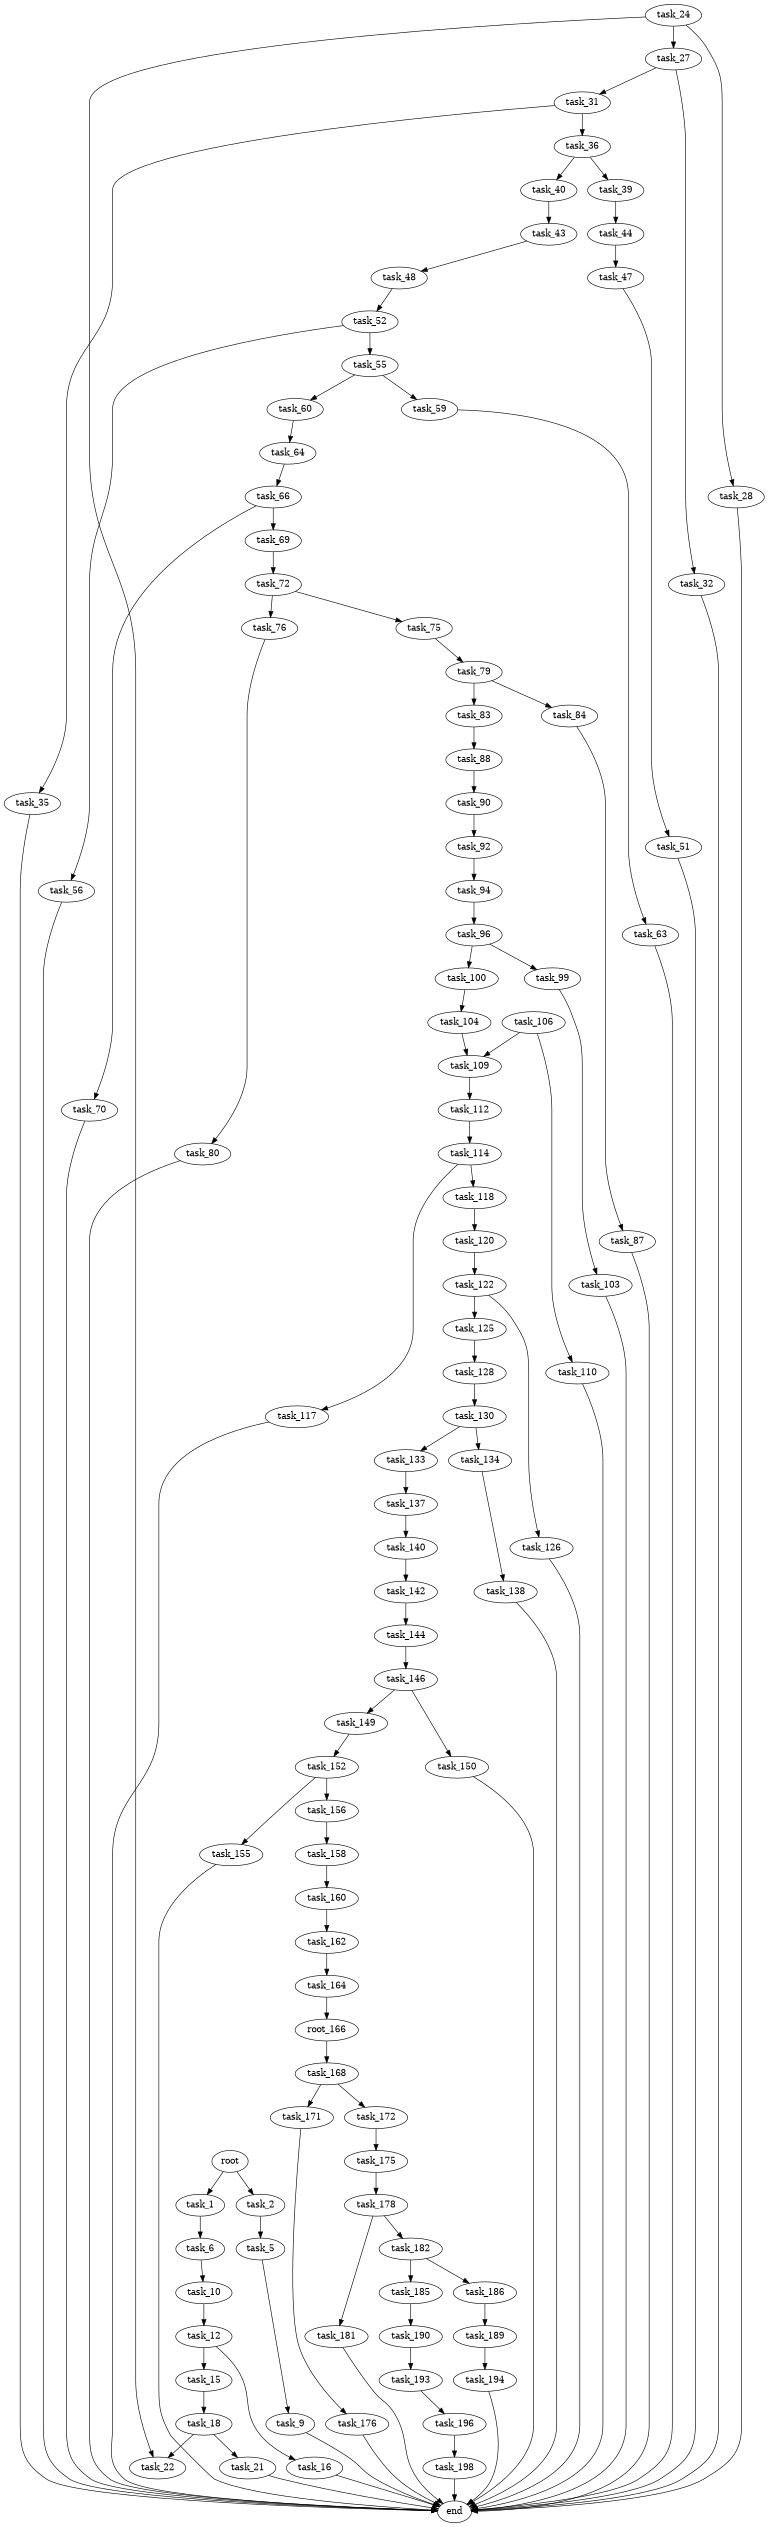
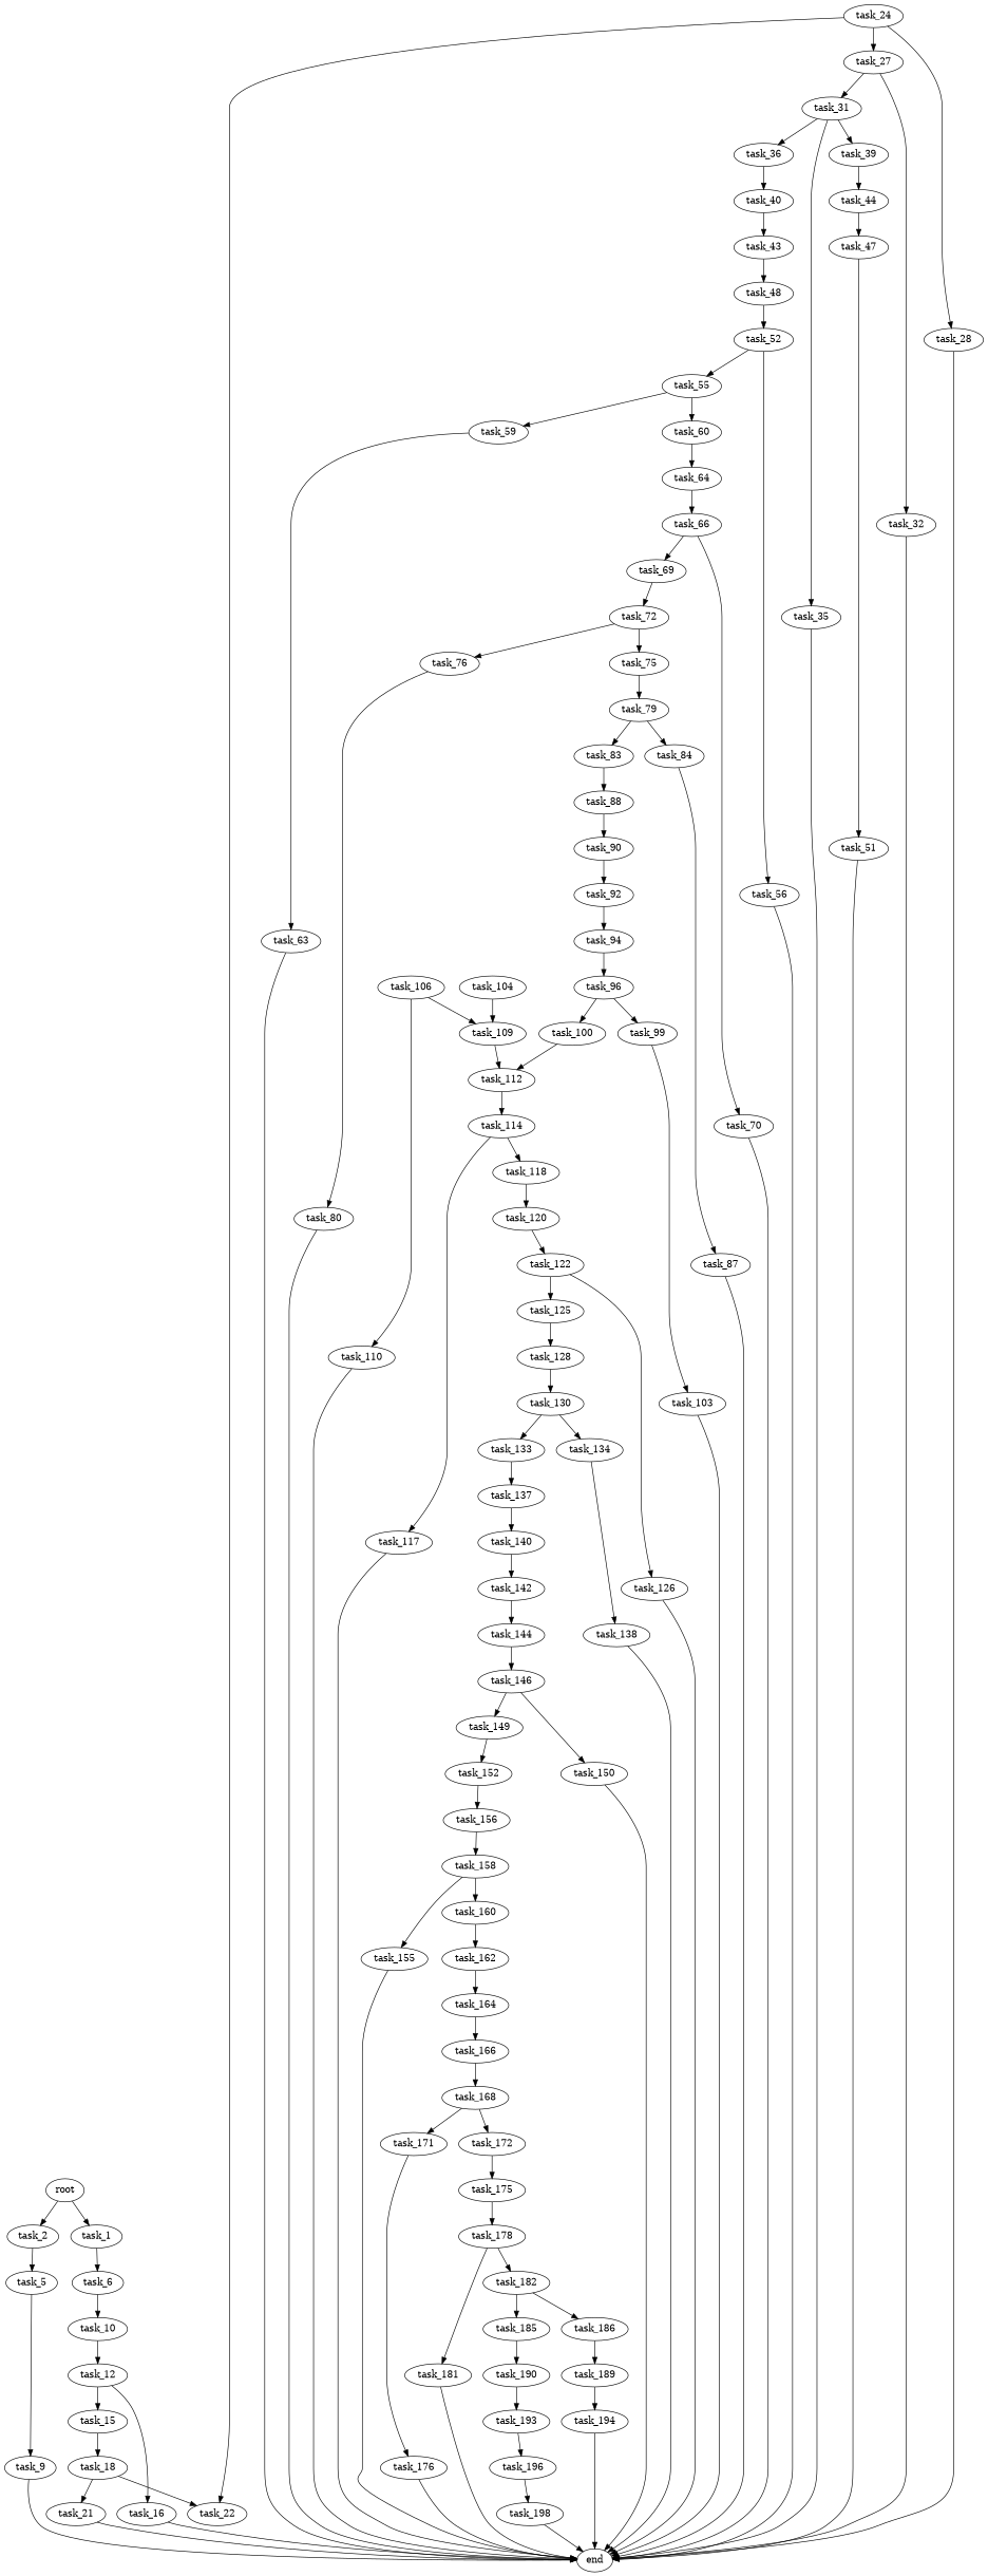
  digraph {
    root
    task_1
    task_2
    task_6
    task_5
    task_10
    task_9
    end
    task_12
    task_15
    task_16
    task_18
    task_21
    task_22
    task_24
    task_27
    task_28
    task_31
    task_32
    task_35
    task_36
    task_39
    task_40
    task_44
    task_43
    task_47
    task_48
    task_52
    task_51
    task_55
    task_56
    task_59
    task_60
    task_63
    task_64
    task_66
    task_69
    task_70
    task_72
    task_75
    task_76
    task_79
    task_80
    task_83
    task_84
    task_88
    task_87
    task_90
    task_92
    task_94
    task_96
    task_99
    task_100
    task_103
    task_104
    task_109
    task_106
    task_110
    task_112
    task_114
    task_117
    task_118
    task_120
    task_122
    task_125
    task_126
    task_128
    task_130
    task_133
    task_134
    task_137
    task_138
    task_140
    task_142
    task_144
    task_146
    task_149
    task_150
    task_152
    task_155
    task_156
    task_158
    task_160
    task_162
    task_164
-   task_166 [label=root_166]
+   task_166
    task_168
    task_171
    task_172
    task_176
    task_175
    task_178
    task_181
    task_182
    task_185
    task_186
    task_190
    task_189
    task_193
    task_194
    task_196
    task_198
    root -> task_1
    root -> task_2
    task_1 -> task_6
    task_2 -> task_5
    task_6 -> task_10
    task_5 -> task_9
    task_10 -> task_12
    task_9 -> end
    task_12 -> task_15
    task_12 -> task_16
    task_15 -> task_18
    task_16 -> end
    task_18 -> task_21
    task_18 -> task_22
    task_21 -> end
    task_24 -> task_22
    task_24 -> task_27
    task_24 -> task_28
    task_27 -> task_31
    task_27 -> task_32
    task_28 -> end
    task_31 -> task_35
    task_31 -> task_36
    task_32 -> end
    task_35 -> end
-   task_36 -> task_39
+   task_31 -> task_39
    task_36 -> task_40
    task_39 -> task_44
    task_40 -> task_43
    task_44 -> task_47
    task_43 -> task_48
    task_47 -> task_51
    task_48 -> task_52
    task_52 -> task_55
    task_52 -> task_56
    task_51 -> end
    task_55 -> task_59
    task_55 -> task_60
    task_56 -> end
    task_59 -> task_63
    task_60 -> task_64
    task_63 -> end
    task_64 -> task_66
    task_66 -> task_69
    task_66 -> task_70
    task_69 -> task_72
    task_70 -> end
    task_72 -> task_75
    task_72 -> task_76
    task_75 -> task_79
    task_76 -> task_80
    task_79 -> task_83
    task_79 -> task_84
    task_80 -> end
    task_83 -> task_88
    task_84 -> task_87
    task_88 -> task_90
    task_87 -> end
    task_90 -> task_92
    task_92 -> task_94
    task_94 -> task_96
    task_96 -> task_99
    task_96 -> task_100
    task_99 -> task_103
-   task_100 -> task_104
+   task_100 -> task_112
    task_103 -> end
    task_104 -> task_109
    task_109 -> task_112
    task_106 -> task_109
    task_106 -> task_110
    task_110 -> end
    task_112 -> task_114
    task_114 -> task_117
    task_114 -> task_118
    task_117 -> end
    task_118 -> task_120
    task_120 -> task_122
    task_122 -> task_125
    task_122 -> task_126
    task_125 -> task_128
    task_126 -> end
    task_128 -> task_130
    task_130 -> task_133
    task_130 -> task_134
    task_133 -> task_137
    task_134 -> task_138
    task_137 -> task_140
    task_138 -> end
    task_140 -> task_142
    task_142 -> task_144
    task_144 -> task_146
    task_146 -> task_149
    task_146 -> task_150
    task_149 -> task_152
    task_150 -> end
-   task_152 -> task_155
+   task_158 -> task_155
    task_152 -> task_156
    task_155 -> end
    task_156 -> task_158
    task_158 -> task_160
    task_160 -> task_162
    task_162 -> task_164
    task_164 -> task_166
    task_166 -> task_168
    task_168 -> task_171
    task_168 -> task_172
    task_171 -> task_176
    task_172 -> task_175
    task_176 -> end
    task_175 -> task_178
    task_178 -> task_181
    task_178 -> task_182
    task_181 -> end
    task_182 -> task_185
    task_182 -> task_186
    task_185 -> task_190
    task_186 -> task_189
    task_190 -> task_193
    task_189 -> task_194
    task_193 -> task_196
    task_194 -> end
    task_196 -> task_198
    task_198 -> end
  }
